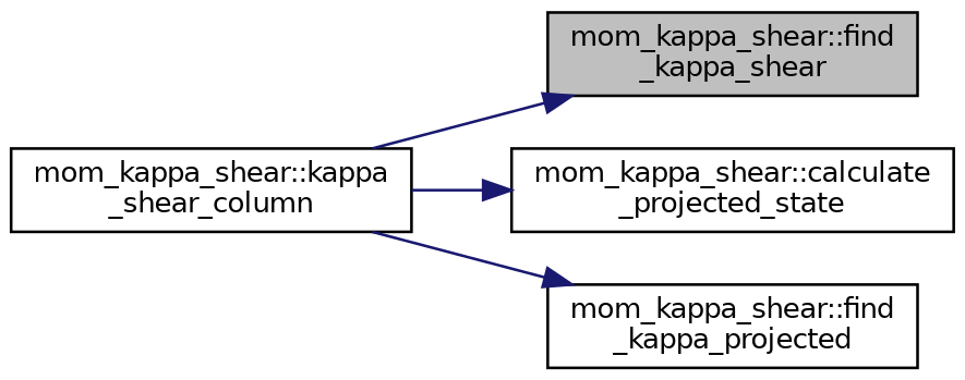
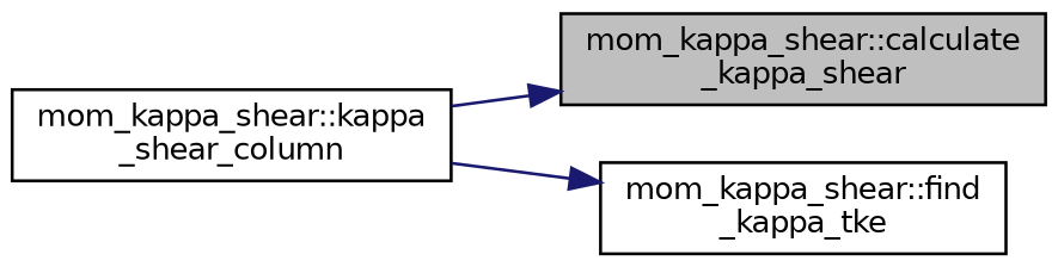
  digraph {
    rankdir=LR
    node [color=black fillcolor=white fontname=Helvetica fontsize=10 shape=record style=filled]
    edge [color=midnightblue fontname=Helvetica fontsize=10 labelfontname=Helvetica labelfontsize=10 style=solid]
-   n1 [fillcolor=grey75 fontcolor=black height=0.2 label="mom_kappa_shear::find\l_kappa_shear" width=0.4]
+   n1 [fillcolor=grey75 fontcolor=black height=0.2 label="mom_kappa_shear::calculate\l_kappa_shear" width=0.4]
    n2 [height=0.2 label="mom_kappa_shear::kappa\l_shear_column" width=0.4]
-   n3 [height=0.2 label="mom_kappa_shear::calculate\l_projected_state" width=0.4]
-   n4 [height=0.2 label="mom_kappa_shear::find\l_kappa_projected" width=0.4]
+   n4 [height=0.2 label="mom_kappa_shear::find\l_kappa_tke" width=0.4]
    n2 -> n1
-   n2 -> n3
    n2 -> n4
  }
